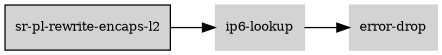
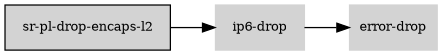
  digraph {
    rankdir=LR
    node [color=lightgray fillcolor=lightgray fontcolor=black fontsize=10 shape=box style=filled]
    edge [fontsize=8]
-   "sr-pl-rewrite-encaps-l2" [color=black]
-   "ip6-lookup"
+   "sr-pl-rewrite-encaps-l2" [color=black label="sr-pl-drop-encaps-l2"]
+   "ip6-lookup" [label="ip6-drop"]
    "error-drop"
    "sr-pl-rewrite-encaps-l2" -> "ip6-lookup"
    "ip6-lookup" -> "error-drop"
  }
